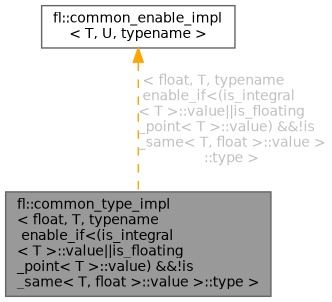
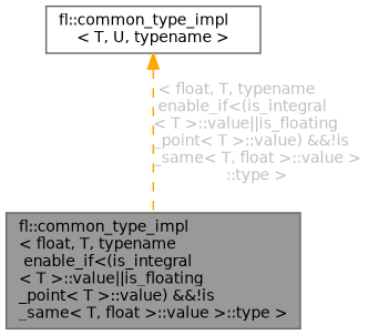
  digraph {
    node [color=gray40 fontname=Helvetica fontsize=10 shape=box style=filled]
    n1 [fillcolor=grey60 fontcolor=black height=0.2 label="fl::common_type_impl\l\< float, T, typename\l enable_if\<(is_integral\l\< T \>::value\|\|is_floating\l_point\< T \>::value) &&!is\l_same\< T, float \>::value \>::type \>" width=0.4]
-   n2 [fillcolor=white height=0.2 label="fl::common_enable_impl\l\< T, U, typename \>" width=0.4]
+   n2 [fillcolor=white height=0.2 label="fl::common_type_impl\l\< T, U, typename \>" width=0.4]
    n2 -> n1 [color=orange dir=back fontcolor=grey fontname=Helvetica fontsize=10 label=" \< float, T, typename\l enable_if\<(is_integral\l\< T \>::value\|\|is_floating\l_point\< T \>::value) &&!is\l_same\< T, float \>::value \>\l::type \>" labelfontname=Helvetica labelfontsize=10 style=dashed]
  }
